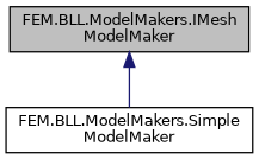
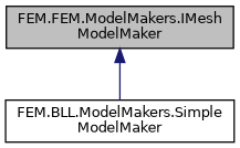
  digraph {
    node [color=black fontname=Helvetica fontsize=10 shape=record style=filled]
-   n1 [fillcolor=grey75 fontcolor=black height=0.2 label="FEM.BLL.ModelMakers.IMesh\lModelMaker" width=0.4]
+   n1 [fillcolor=grey75 fontcolor=black height=0.2 label="FEM.FEM.ModelMakers.IMesh\lModelMaker" width=0.4]
    n2 [fillcolor=white height=0.2 label="FEM.BLL.ModelMakers.Simple\lModelMaker" width=0.4]
    n1 -> n2 [color=midnightblue dir=back fontname=Helvetica fontsize=10 labelfontname=Helvetica labelfontsize=10 style=solid]
  }
